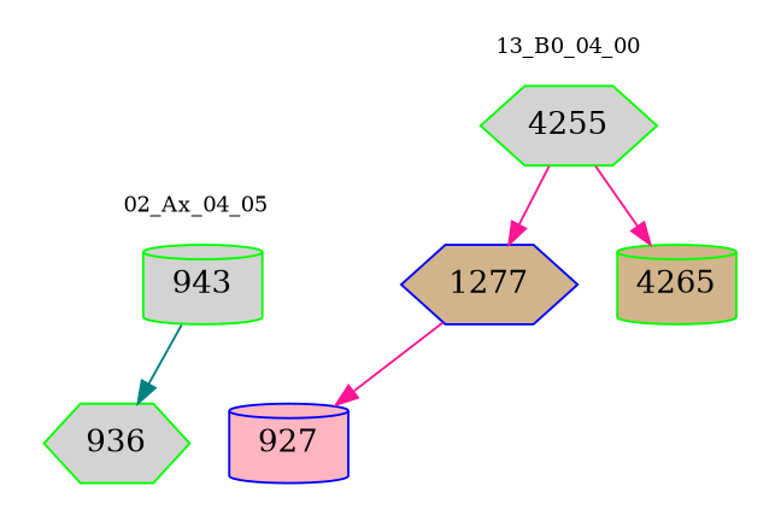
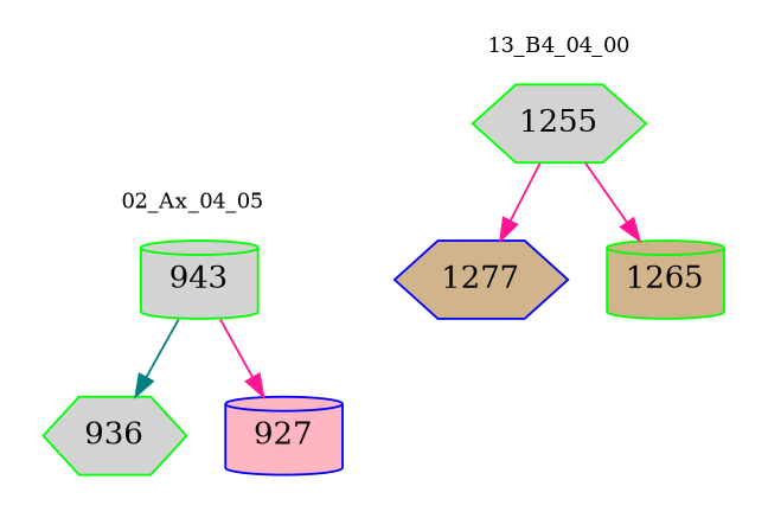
  digraph {
    node [color=green fillcolor=lightgrey shape=cylinder style=filled]
    edge [color=deeppink]
    n1 [label=943]
    n2 [color=blue fillcolor=lightpink label=927]
    n3 [label=936 shape=hexagon]
-   n4 [label=4255 shape=hexagon]
+   n4 [label=1255 shape=hexagon]
    n5 [color=blue fillcolor=tan label=1277 shape=hexagon]
-   n6 [fillcolor=tan label=4265]
+   n6 [fillcolor=tan label=1265]
    subgraph cluster_1 {
      color=white
      fontsize=10
      label="02_Ax_04_05"
      n1
      n2
      n3
    }
    subgraph cluster_2 {
      color=white
      fontsize=10
-     label="13_B0_04_00"
+     label="13_B4_04_00"
      n4
      n5
      n6
    }
-   n5 -> n2
+   n1 -> n2
    n1 -> n3 [color=teal]
    n4 -> n5
    n4 -> n6
  }
